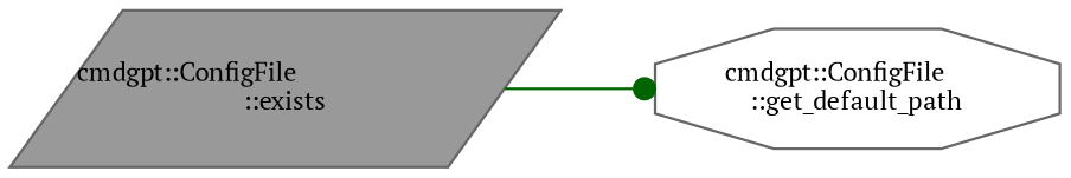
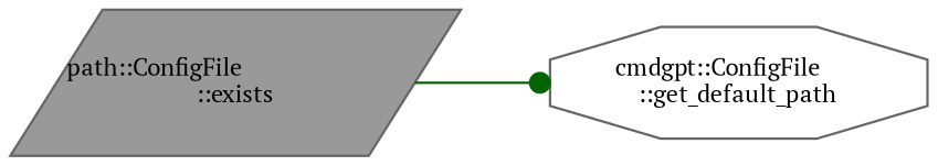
  digraph {
    rankdir=LR
    fontname="PT Serif"
    node [fontname="PT Serif" fontsize=10 style=filled]
-   n1 [color=gray40 fillcolor=grey60 fontcolor=black height=0.2 label="cmdgpt::ConfigFile\l::exists" shape=parallelogram width=0.4]
+   n1 [color=gray40 fillcolor=grey60 fontcolor=black height=0.2 label="path::ConfigFile\l::exists" shape=parallelogram width=0.4]
    n2 [color=grey40 fillcolor=white height=0.2 label="cmdgpt::ConfigFile\l::get_default_path" shape=octagon width=0.4]
    n1 -> n2 [color=darkgreen fontname="PT Serif" fontsize=10 labelfontname=Helvetica labelfontsize=10 style=solid arrowhead=dot]
  }
